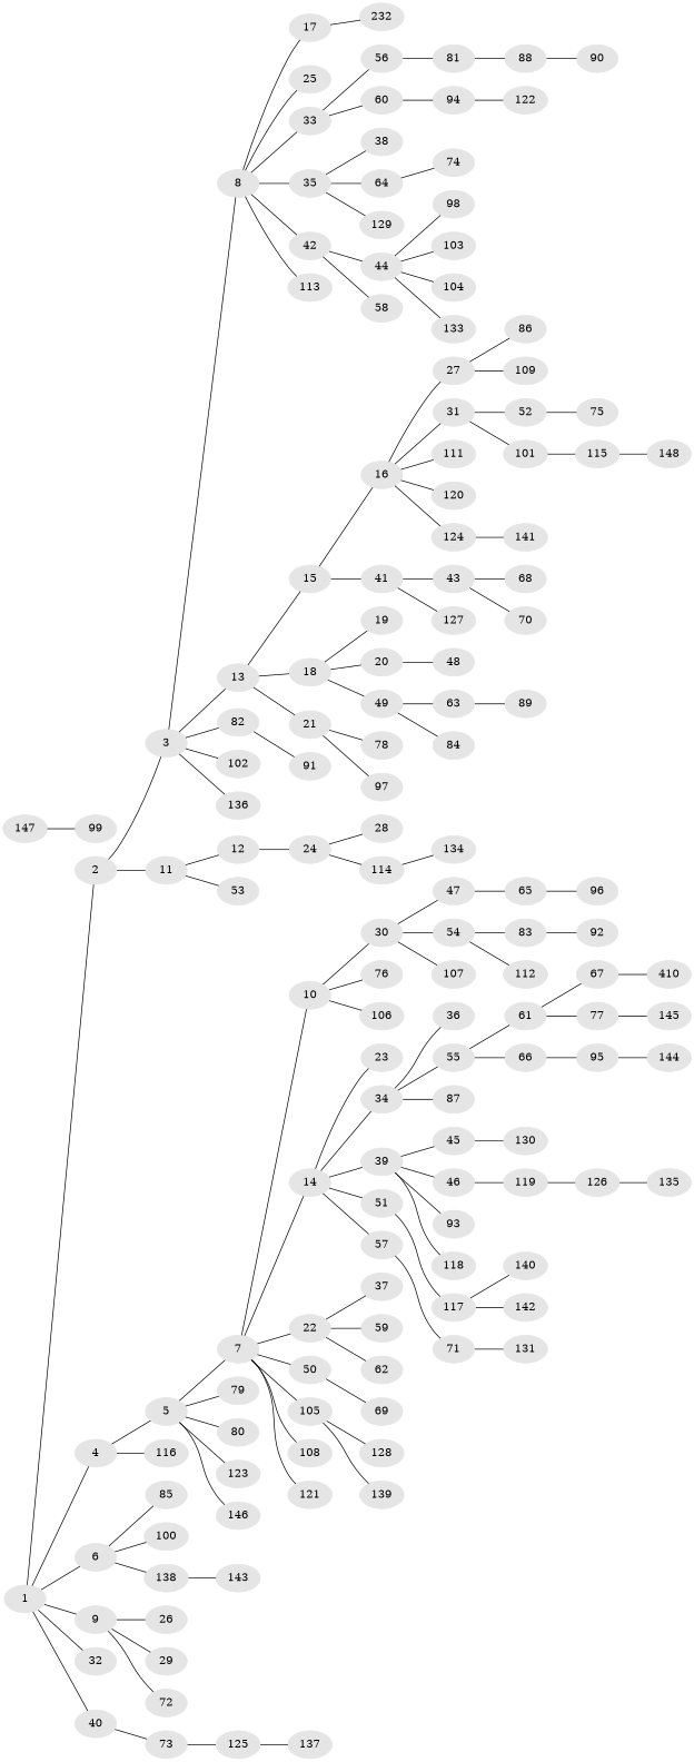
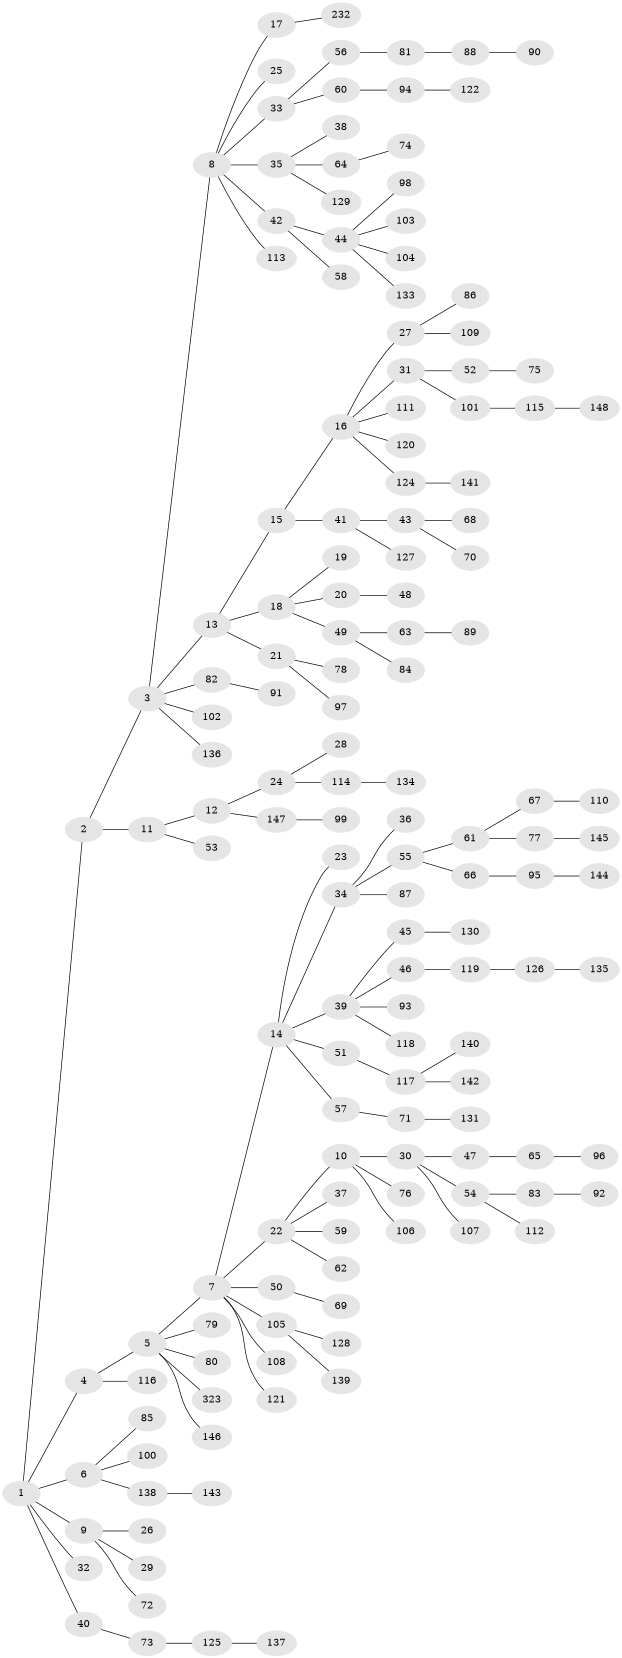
  graph {
    rankdir=LR
    node [color=gray90 style=filled]
    1
    2
    4
    6
    9
    32
    40
    3
    11
    5
    116
    85
    100
    138
    26
    29
    72
    73
    8
    13
    82
    102
    136
    12
    53
    17
    25
    33
    35
    42
    113
    15
    18
    21
    91
    7
    79
    80
-   123
+   123 [label=323]
    146
    10
    14
    22
    50
    105
    108
    121
    143
    30
    76
    106
    23
    34
    39
    51
    57
    37
    59
    62
    69
    128
    139
    n63 [label=232]
    56
    60
    38
    64
    129
    44
    58
    47
    54
    107
    24
    147
    28
    114
    99
    16
    41
    19
    20
    49
    78
    97
    36
    55
    87
    45
    46
    93
    118
    117
    71
    27
    31
    111
    120
    124
    43
    127
    86
    109
    52
    101
    141
    48
    63
    84
    134
    65
    83
    112
    75
    115
    81
    94
    61
    66
    74
    130
    119
    125
    68
    70
    98
    103
    104
    133
    126
    96
    89
    140
    142
    92
    67
    77
    95
    88
    131
    122
-   110 [label=410]
+   110
    145
    144
    137
    90
    148
    135
    1 -- 2
    1 -- 4
    1 -- 6
    1 -- 9
    1 -- 32
    1 -- 40
    2 -- 3
    2 -- 11
    4 -- 5
    4 -- 116
    6 -- 85
    6 -- 100
    6 -- 138
    9 -- 26
    9 -- 29
    9 -- 72
    40 -- 73
    3 -- 8
    3 -- 13
    3 -- 82
    3 -- 102
    3 -- 136
    11 -- 12
    11 -- 53
    5 -- 7
    5 -- 79
    5 -- 80
    5 -- 123
    5 -- 146
    138 -- 143
    73 -- 125
    8 -- 17
    8 -- 25
    8 -- 33
    8 -- 35
    8 -- 42
    8 -- 113
    13 -- 15
    13 -- 18
    13 -- 21
    82 -- 91
    12 -- 24
+   12 -- 147
    17 -- n63
    33 -- 56
    33 -- 60
    35 -- 38
    35 -- 64
    35 -- 129
    42 -- 44
    42 -- 58
    15 -- 16
    15 -- 41
    18 -- 19
    18 -- 20
    18 -- 49
    21 -- 78
    21 -- 97
-   7 -- 10
+   22 -- 10
    7 -- 14
    7 -- 22
    7 -- 50
    7 -- 105
    7 -- 108
    7 -- 121
    10 -- 30
    10 -- 76
    10 -- 106
    14 -- 23
    14 -- 34
    14 -- 39
    14 -- 51
    14 -- 57
    22 -- 37
    22 -- 59
    22 -- 62
    50 -- 69
    105 -- 128
    105 -- 139
    30 -- 47
    30 -- 54
    30 -- 107
    34 -- 36
    34 -- 55
    34 -- 87
    39 -- 45
    39 -- 46
    39 -- 93
    39 -- 118
    51 -- 117
    57 -- 71
    56 -- 81
    60 -- 94
    64 -- 74
    44 -- 98
    44 -- 103
    44 -- 104
    44 -- 133
    47 -- 65
    54 -- 83
    54 -- 112
    24 -- 28
    24 -- 114
    147 -- 99
    114 -- 134
    16 -- 27
    16 -- 31
    16 -- 111
    16 -- 120
    16 -- 124
    41 -- 43
    41 -- 127
    20 -- 48
    49 -- 63
    49 -- 84
    55 -- 61
    55 -- 66
    45 -- 130
    46 -- 119
    117 -- 140
    117 -- 142
    71 -- 131
    27 -- 86
    27 -- 109
    31 -- 52
    31 -- 101
    124 -- 141
    43 -- 68
    43 -- 70
    52 -- 75
    101 -- 115
    63 -- 89
    65 -- 96
    83 -- 92
    115 -- 148
    81 -- 88
    94 -- 122
    61 -- 67
    61 -- 77
    66 -- 95
    119 -- 126
    125 -- 137
    126 -- 135
    67 -- 110
    77 -- 145
    95 -- 144
    88 -- 90
  }
